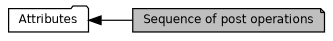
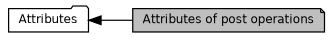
  digraph {
    rankdir=LR
    node [color=black fontname=Helvetica fontsize=10 style=filled]
-   n1 [fillcolor=grey75 fontcolor=black height=0.2 label="Sequence of post operations" shape=note width=0.4]
+   n1 [fillcolor=grey75 fontcolor=black height=0.2 label="Attributes of post operations" shape=note width=0.4]
    n2 [fillcolor=white height=0.2 label=Attributes shape=folder width=0.4]
    n2 -> n1 [dir=back fontname=Helvetica fontsize=10 labelfontname=Helvetica labelfontsize=10 shape=plaintext style=solid]
  }
